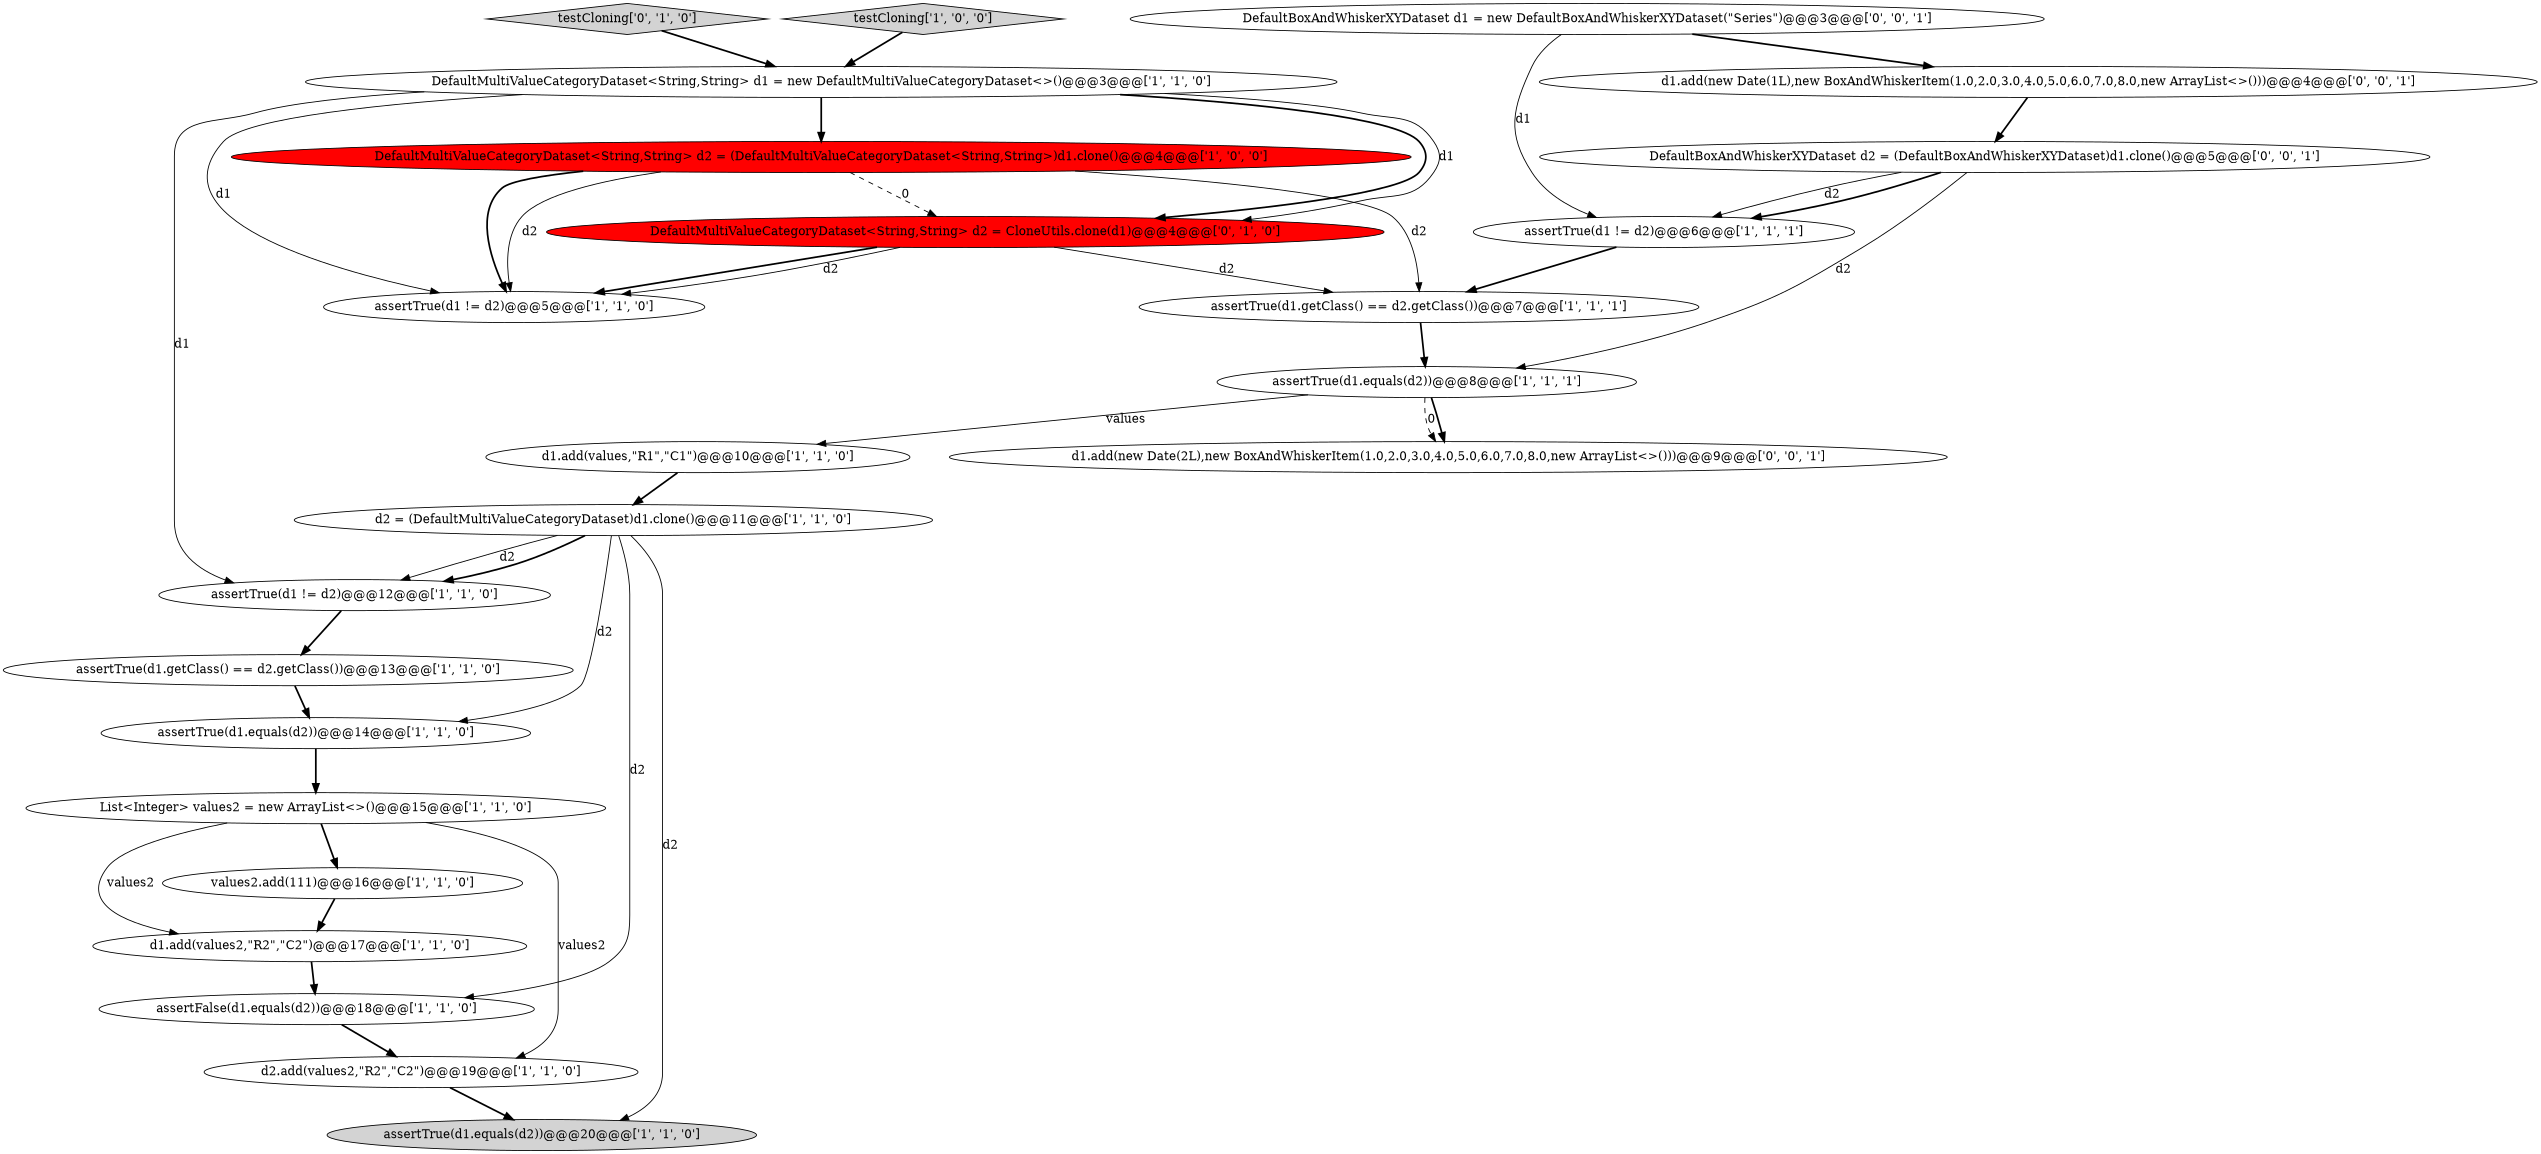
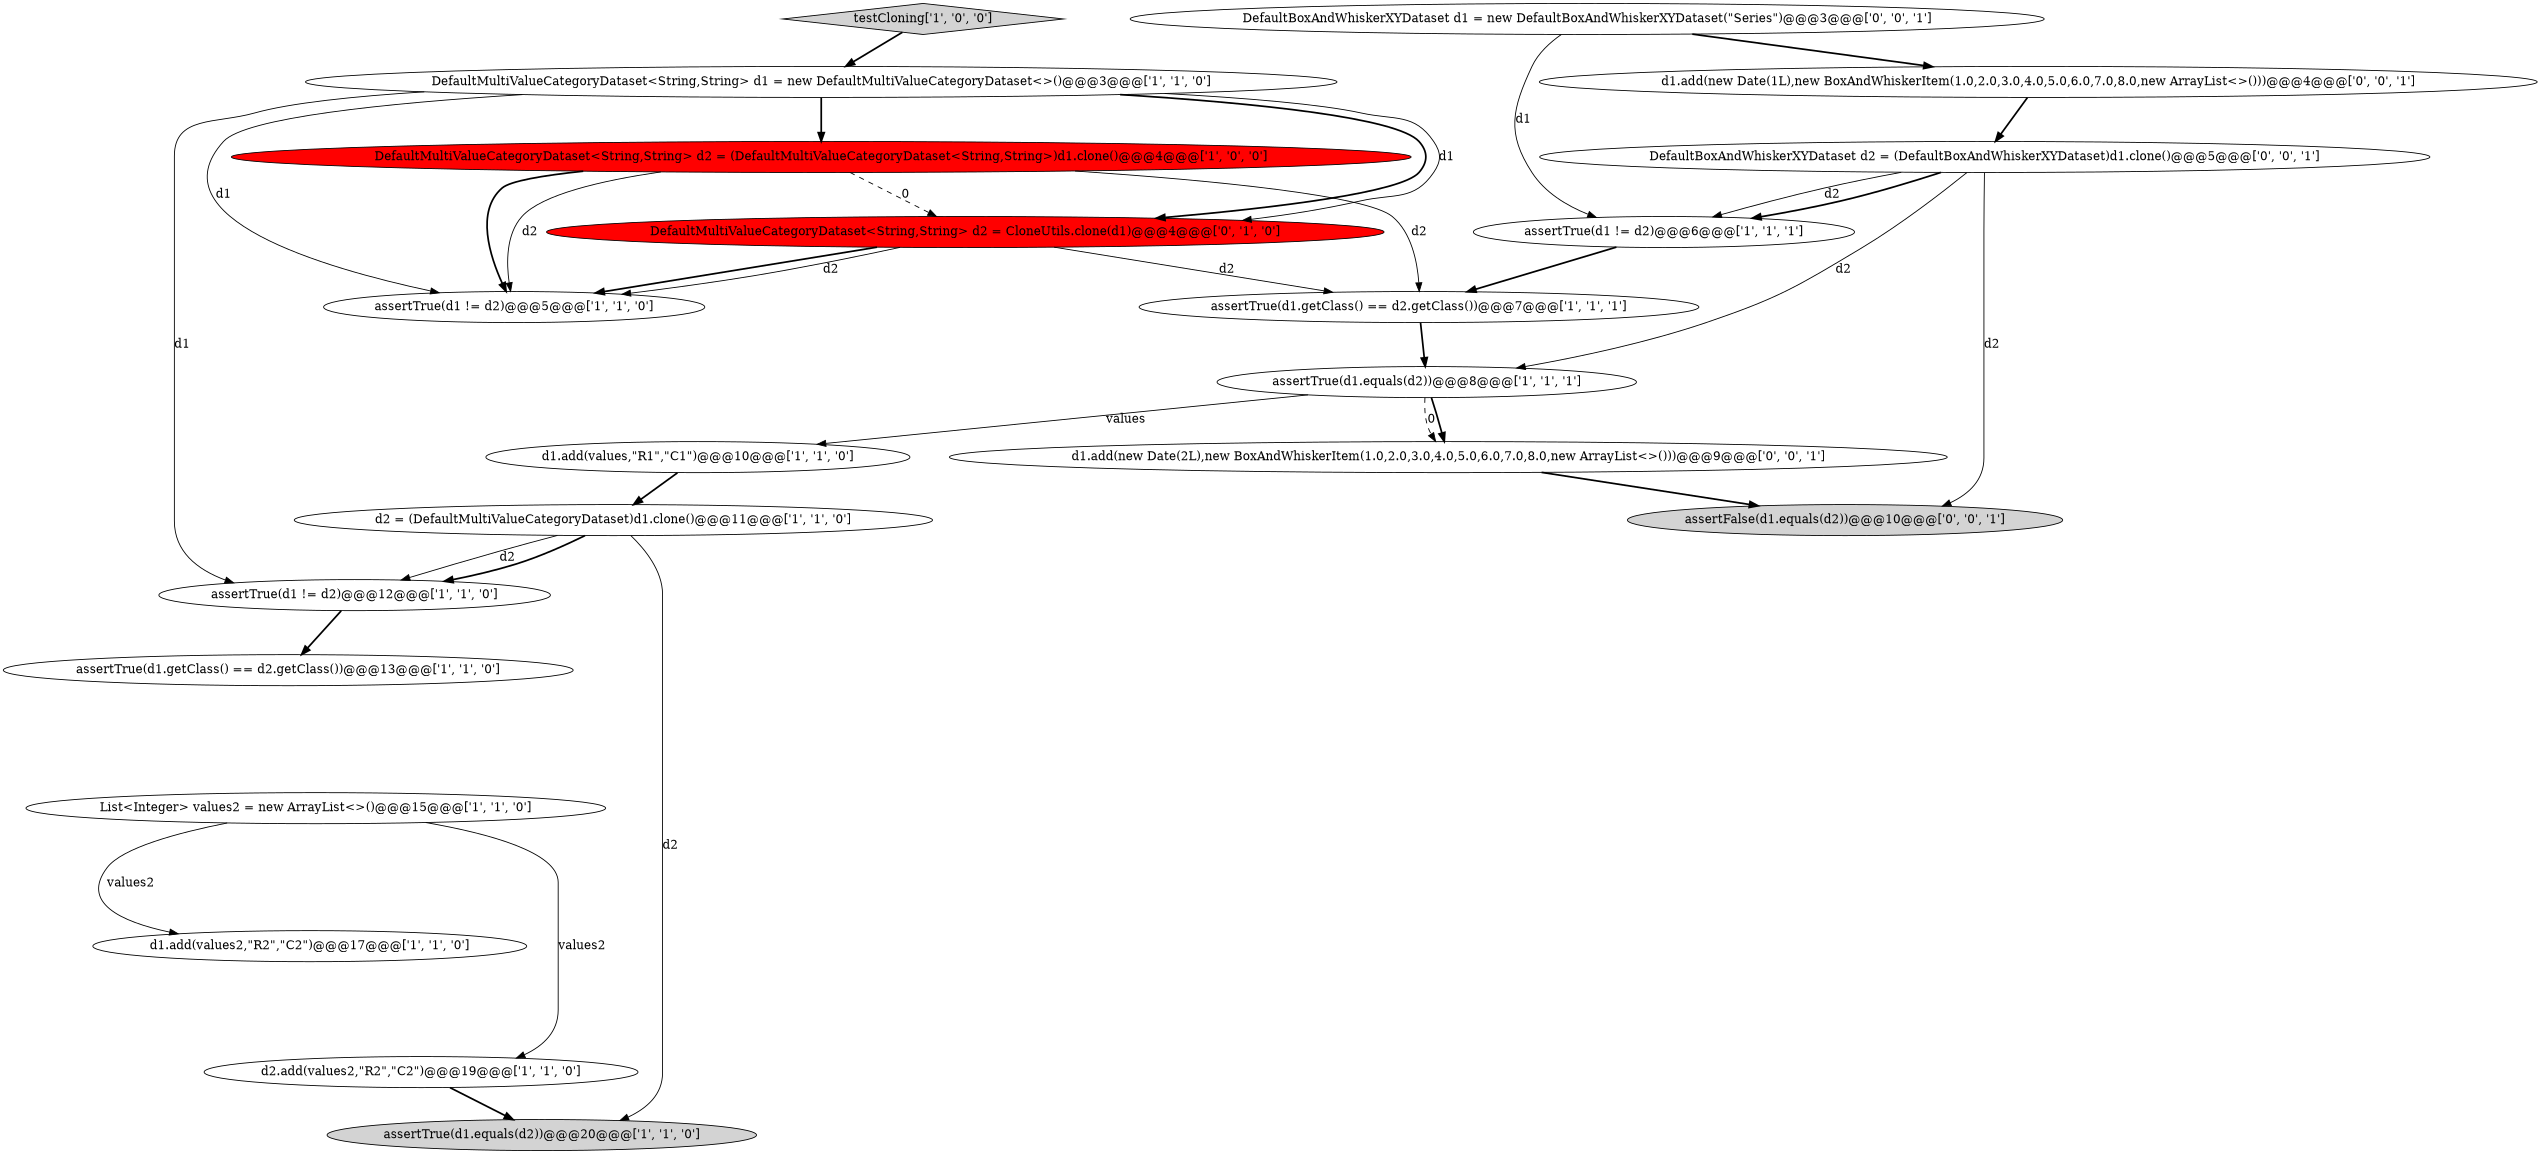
  digraph {
    node [fillcolor=white shape=ellipse style=filled]
    edge [style=bold]
    n1 [label="DefaultMultiValueCategoryDataset<String,String> d1 = new DefaultMultiValueCategoryDataset<>()@@@3@@@['1', '1', '0']"]
    n2 [label="assertTrue(d1 != d2)@@@5@@@['1', '1', '0']"]
    n3 [fillcolor=red label="DefaultMultiValueCategoryDataset<String,String> d2 = (DefaultMultiValueCategoryDataset<String,String>)d1.clone()@@@4@@@['1', '0', '0']"]
    n4 [fillcolor=red label="DefaultMultiValueCategoryDataset<String,String> d2 = CloneUtils.clone(d1)@@@4@@@['0', '1', '0']"]
    n5 [label="assertTrue(d1 != d2)@@@12@@@['1', '1', '0']"]
    n6 [label="assertTrue(d1.getClass() == d2.getClass())@@@7@@@['1', '1', '1']"]
    n7 [label="assertTrue(d1.getClass() == d2.getClass())@@@13@@@['1', '1', '0']"]
    n8 [label="DefaultBoxAndWhiskerXYDataset d1 = new DefaultBoxAndWhiskerXYDataset(\"Series\")@@@3@@@['0', '0', '1']"]
    n9 [label="assertTrue(d1 != d2)@@@6@@@['1', '1', '1']"]
    n10 [label="d1.add(new Date(1L),new BoxAndWhiskerItem(1.0,2.0,3.0,4.0,5.0,6.0,7.0,8.0,new ArrayList<>()))@@@4@@@['0', '0', '1']"]
    n11 [label="d1.add(values,\"R1\",\"C1\")@@@10@@@['1', '1', '0']"]
    n12 [label="d2 = (DefaultMultiValueCategoryDataset)d1.clone()@@@11@@@['1', '1', '0']"]
-   n13 [label="assertFalse(d1.equals(d2))@@@18@@@['1', '1', '0']"]
    n14 [fillcolor=lightgray label="assertTrue(d1.equals(d2))@@@20@@@['1', '1', '0']"]
-   n15 [label="assertTrue(d1.equals(d2))@@@14@@@['1', '1', '0']"]
+   n16 [fillcolor=lightgray label="assertFalse(d1.equals(d2))@@@10@@@['0', '0', '1']"]
    n17 [label="DefaultBoxAndWhiskerXYDataset d2 = (DefaultBoxAndWhiskerXYDataset)d1.clone()@@@5@@@['0', '0', '1']"]
    n18 [label="assertTrue(d1.equals(d2))@@@8@@@['1', '1', '1']"]
    n19 [label="d1.add(new Date(2L),new BoxAndWhiskerItem(1.0,2.0,3.0,4.0,5.0,6.0,7.0,8.0,new ArrayList<>()))@@@9@@@['0', '0', '1']"]
-   n20 [fillcolor=lightgray label="testCloning['0', '1', '0']" shape=diamond]
    n21 [label="d2.add(values2,\"R2\",\"C2\")@@@19@@@['1', '1', '0']"]
-   n22 [label="values2.add(111)@@@16@@@['1', '1', '0']"]
    n23 [label="d1.add(values2,\"R2\",\"C2\")@@@17@@@['1', '1', '0']"]
    n24 [label="List<Integer> values2 = new ArrayList<>()@@@15@@@['1', '1', '0']"]
    n25 [fillcolor=lightgray label="testCloning['1', '0', '0']" shape=diamond]
    n1 -> n2 [label=d1 style=solid]
    n1 -> n3
    n1 -> n4
    n1 -> n4 [label=d1 style=solid]
    n1 -> n5 [label=d1 style=solid]
    n3 -> n2
    n3 -> n2 [label=d2 style=solid]
    n3 -> n4 [label=0 style=dashed]
    n3 -> n6 [label=d2 style=solid]
    n4 -> n2
    n4 -> n2 [label=d2 style=solid]
    n4 -> n6 [label=d2 style=solid]
    n5 -> n7
    n6 -> n18
-   n7 -> n15
    n8 -> n9 [label=d1 style=solid]
    n8 -> n10
    n9 -> n6
    n10 -> n17
    n11 -> n12
    n12 -> n5 [label=d2 style=solid]
    n12 -> n5
-   n12 -> n13 [label=d2 style=solid]
    n12 -> n14 [label=d2 style=solid]
-   n12 -> n15 [label=d2 style=solid]
-   n13 -> n21
-   n15 -> n24
    n17 -> n9 [label=d2 style=solid]
    n17 -> n9
+   n17 -> n16 [label=d2 style=solid]
    n17 -> n18 [label=d2 style=solid]
    n18 -> n11 [label=values style=solid]
    n18 -> n19 [label=0 style=dashed]
    n18 -> n19
-   n20 -> n1
+   n19 -> n16
    n21 -> n14
-   n22 -> n23
-   n23 -> n13
    n24 -> n21 [label=values2 style=solid]
-   n24 -> n22
    n24 -> n23 [label=values2 style=solid]
    n25 -> n1
  }
